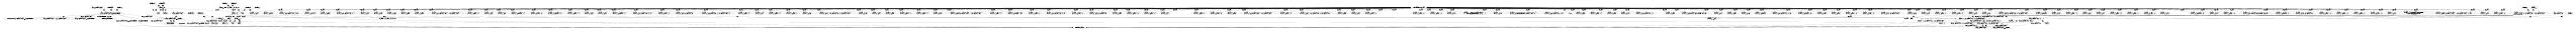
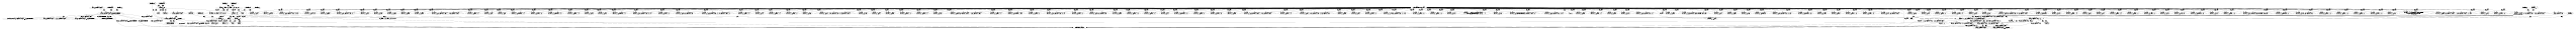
  digraph {
    n1 [label="(Call,data[l++] = mod << 6 | op->operands[1].reg << 3 | op->operands[0].regs[0])"]
    n2 [label="(Call,mod << 6 | op->operands[1].reg << 3 | op->operands[0].regs[0])"]
    n3 [label="(Block,)"]
    n4 [label="(MethodReturn,static int)"]
    n5 [label="(Call,op->operands[1].reg << 3 | op->operands[0].regs[0])"]
    n6 [label="(Call,op->operands[0].regs[0])"]
    n7 [label="(Call,op->operands[0].regs[0] == X86R_ESP)"]
    n8 [label="(Call,mod << 6)"]
    n9 [label="(Call,mod == 2)"]
    n10 [label="(Literal,6)"]
    n11 [label="(Call,mod = 0)"]
    n12 [label="(Call,mod << 5)"]
    n13 [label="(Block,)"]
    n14 [label="(Literal,0)"]
    n15 [label="(Call,mod >= 0x2)"]
    n16 [label="(Call,mod = 0x2)"]
    n17 [label="(Block,)"]
    n18 [label="(Literal,0x2)"]
    n19 [label="(Call,mod = (offset > 128 || offset < -129) ? 0x2 : 0x1)"]
    n20 [label="(Block,)"]
+   n21 [label="(Call,(offset > 128 || offset < -129) ? 0x2 : 0x1)"]
    n22 [label="(Call,op->operands[1].reg << 3)"]
    n23 [label="(Literal,3)"]
    n24 [label="(Call,op->operands[0].regs[0] == X86R_EBP)"]
    n25 [label="(Identifier,X86R_EBP)"]
    n26 [label="(Call,op->operands[0].regs[0] == X86R_UNDEFINED)"]
    n27 [label="(ControlStructure,if (op->operands[0].regs[0] == X86R_UNDEFINED))"]
    n28 [label="(Call,op->operands[0].regs[1] << 3 | op->operands[0].regs[0])"]
    n29 [label="(Call,op->operands[0].regs[1] != X86R_UNDEFINED)"]
    n30 [label="(Identifier,X86R_UNDEFINED)"]
    n31 [label="(MethodParameterIn,ut8 *data)"]
    n32 [label="(Call,data[l++] = offset)"]
    n33 [label="(Call,data[l++] = offset >> 24)"]
    n34 [label="(Call,data[l++] = offset)"]
    n35 [label="(Call,data[l++] = 0x48)"]
    n36 [label="(Call,data[l++] = op->operands[0].reg << 3 | 4)"]
    n37 [label="(Call,data[l++] = offset)"]
    n38 [label="(Call,data[l++] = op->operands[1].type & OT_BYTE ? 0x8a : 0x8b)"]
    n39 [label="(Call,data[l++] = 0x41)"]
    n40 [label="(Call,data[l++] = offset)"]
    n41 [label="(Call,data[l++] = 0x66)"]
    n42 [label="(Call,data[l++] = immediate)"]
    n43 [label="(Call,data[l++] = op->operands[0].reg << 3 | 0x5)"]
    n44 [label="(Call,data[l++] = immediate >> 56)"]
    n45 [label="(Call,data[l++] = offset)"]
    n46 [label="(Call,data[l++] = offset)"]
    n47 [label="(Call,data[l++] = offset >> 16)"]
    n48 [label="(Call,data[l++] = 0x40 | op->operands[1].regs[0])"]
    n49 [label="(Call,data[l++] = 0x66)"]
    n50 [label="(Call,data[l++] = 0xa0)"]
    n51 [label="(Call,data[l++] = offset >> 8)"]
    n52 [label="(Call,data[l++] = offset >> 24)"]
    n53 [label="(Call,data[l++] = 0x45)"]
    n54 [label="(Call,data[l++] = 0x67)"]
    n55 [label="(Call,data[l++] = 0x80 | op->operands[0].reg << 3 | op->operands[1].regs[0])"]
    n56 [label="(Call,data[l++] = immediate)"]
    n57 [label="(Call,data[l++] = 0x48)"]
    n58 [label="(Call,data[l++] = offset >> 24)"]
    n59 [label="(Call,data[l++] = 0x67)"]
    n60 [label="(Call,data[l++] = 0x41)"]
    n61 [label="(Call,data[l++] = offset >> 54)"]
    n62 [label="(Call,data[l++] = offset >> 8)"]
    n63 [label="(Call,data[l++] = offset >> 8)"]
    n64 [label="(Call,data[l++] = 0x48)"]
+   n65 [label="(Call,data[l++] = 0x48 | rex)"]
    n66 [label="(Call,data[l++] = immediate >> 32)"]
    n67 [label="(Call,data[l++] = 0x24)"]
    n68 [label="(Call,data[l++] = offset >> 16)"]
    n69 [label="(Call,data[l++] = (op->operands[0].type & OT_BYTE) ? 0x88 : 0x89)"]
    n70 [label="(Call,data[l++] = immediate >> 8)"]
    n71 [label="(Call,data[l++] = 0xb8 | op->operands[0].reg)"]
    n72 [label="(Call,data[l++] = offset >> 16)"]
    n73 [label="(Call,data[l++] = offset >> 16)"]
    n74 [label="(Call,data[l++] = offset >> 8)"]
    n75 [label="(Call,data[l++] = offset >> 16)"]
    n76 [label="(Call,data[l++] = 0x67)"]
    n77 [label="(Call,data[l++] = (op->operands[1].type & OT_BYTE ||\n\t\t\t\top->operands[0].type & OT_BYTE) ?\n\t\t\t\t0x8a : 0x8b)"]
    n78 [label="(Call,data[l++] = getsib (op->operands[1].scale[0]) << 6 | op->operands[1].regs[0] << 3 | base)"]
    n79 [label="(Call,data[l++] = 0x5)"]
    n80 [label="(Call,data[l++] = offset >> 16)"]
    n81 [label="(Call,data[l++] = 0x24)"]
    n82 [label="(Call,data[l++] = modrm)"]
    n83 [label="(Call,data[l++] = op->operands[1].reg << 3 | 0x5)"]
    n84 [label="(Call,data[l++] = 0x40 | rex)"]
    n85 [label="(Call,data[l++] = opcode)"]
    n86 [label="(Call,data[l++] = op->operands[1].reg << 3 | 4)"]
    n87 [label="(Call,data[l++] = 0x8a)"]
    n88 [label="(Call,data[l++] = 0xc7)"]
    n89 [label="(Call,data[l++] = 0x8b)"]
    n90 [label="(Call,data[l++] = 0x66)"]
    n91 [label="(Call,data[l++] = offset)"]
    n92 [label="(Call,data[l++] = offset)"]
    n93 [label="(Call,data[l++] = op->operands[1].regs[1] << 3 | op->operands[1].regs[0])"]
    n94 [label="(Call,data[l++] = offset >> 24)"]
    n95 [label="(Call,data[l++] = 0xa1)"]
    n96 [label="(Call,data[l++] = rex)"]
    n97 [label="(Call,data[l++] = immediate >> 24)"]
    n98 [label="(Call,data[l++] = offset >> 16)"]
    n99 [label="(Call,data[l++] = immediate >> 48)"]
    n100 [label="(Call,data[l++] = offset >> 40)"]
    n101 [label="(Call,data[l++] = 0x05)"]
    n102 [label="(Call,data[l++] = 0x48)"]
    n103 [label="(Call,data[l++] = immediate >> 40)"]
    n104 [label="(Call,data[l++] = op->operands[1].reg << 3 | 0x4)"]
    n105 [label="(Call,data[l++] = offset >> 8)"]
    n106 [label="(Call,data[l++] = 0xc0 | op->operands[0].reg)"]
    n107 [label="(Call,data[l++] = op->operands[0].reg << 3 | (op->operands[1].regs[0] - 8))"]
    n108 [label="(Call,data[l++] = offset >> 24)"]
    n109 [label="(Call,data[l++] = 0x44)"]
    n110 [label="(Call,data[l++] = offset >> 24)"]
    n111 [label="(Call,data[l++] = offset >> 8)"]
    n112 [label="(Call,data[l++] = 0x66)"]
    n113 [label="(Call,data[l++] = mod << 5 | op->operands[0].reg << 3 | op->operands[1].regs[0])"]
    n114 [label="(Call,data[l++] = 0x8c)"]
    n115 [label="(Call,data[l++] = 0x49)"]
    n116 [label="(Call,data[l++] = offset)"]
    n117 [label="(Call,data[l++] = offset >> 8)"]
    n118 [label="(Call,data[l++] = offset >> 24)"]
    n119 [label="(Call,data[l++] = 0x25)"]
    n120 [label="(Call,data[l++] = getsib (op->operands[1].scale[0]) << 3 | op->operands[1].regs[0])"]
    n121 [label="(Call,data[l++] = offset >> 24)"]
    n122 [label="(Call,data[l++] = (immediate >> byte))"]
    n123 [label="(Call,data[l++] = offset >> 8)"]
    n124 [label="(Call,data[l++] = op->operands[0].reg << 3 | 0x4)"]
    n125 [label="(Call,data[l++] = offset >> 8)"]
    n126 [label="(Call,data[l++] = 0xb0 | op->operands[0].reg)"]
    n127 [label="(Call,data[l++] = offset)"]
    n128 [label="(Call,data[l++] = offset >> 16)"]
    n129 [label="(Call,data[l++] = offset >> 24)"]
    n130 [label="(Call,data[l++] = sib)"]
+   n131 [label="(Call,data[l++] = immediate >> 16)"]
    n132 [label="(Call,data[l++] = offset >> 8)"]
    n133 [label="(Call,data[l++] = offset >> 32)"]
    n134 [label="(Call,data[l++] = offset)"]
    n135 [label="(Call,data[l++] = op->operands[0].regs[1] << 3 | op->operands[0].regs[0])"]
    n136 [label="(Call,data[l++] = offset >> 24)"]
    n137 [label="(Call,data[l++] = offset >> 48)"]
    n138 [label="(Call,data[l++] = mod << 6 | op->operands[1].reg << 3 | op->operands[0].reg)"]
    n139 [label="(Call,data[l++] = offset)"]
    n140 [label="(Call,data[l++] = 0x0d)"]
    n141 [label="(Call,data[l++] = offset >> 8)"]
+   n142 [label="(Call,data[l++] = (((ut32)op->operands[0].reg) << 3) | 0x5)"]
    n143 [label="(Call,data[l++] = offset >> 16)"]
    n144 [label="(Call,data[l++] = offset >> 16)"]
    n145 [label="(Call,data[l++] = 0x48)"]
    n146 [label="(Call,data[l++] = getsib (op->operands[0].scale[0]) << 6 |\n\t\t\t\t\t\t    op->operands[0].regs[0] << 3 | 5)"]
    n147 [label="(Call,data[l++] = 0x67)"]
    n148 [label="(Call,data[l++] = SEG_REG_PREFIXES[op->operands[1].regs[0] % 6])"]
    n149 [label="(Call,data[l++] = op->operands[0].reg << 3 | 0x4)"]
    1000102
    n151 [label="(Identifier,data)"]
    n152 [label="(Identifier,data)"]
    n153 [label="(Identifier,op)"]
    n154 [label="(Identifier,op)"]
    n155 [label="(Identifier,mod)"]
    n156 [label="(Call,data[l++])"]
    n157 [label="(Identifier,mod)"]
    n158 [label="(Call,op->operands[0].regs[0])"]
    n159 [label="(Call,op->operands[0].regs[0])"]
    n160 [label="(Identifier,op)"]
    n161 [label="(Identifier,mod)"]
    n162 [label="(Call,op->operands[1].reg)"]
    n163 [label="(Identifier,mod)"]
-   n164 [label="(Identifier,base)"]
+   n164 [label="(Literal,base)"]
    n165 [label="(Identifier,op)"]
    n166 [label="(Identifier,op)"]
    n1 -> n2 [label="CFG: "]
    n1 -> n3 [label="AST: "]
    n1 -> n4 [label="DDG: data[l++]"]
    n1 -> n4 [label="DDG: mod << 6 | op->operands[1].reg << 3 | op->operands[0].regs[0]"]
    n2 -> n1 [label="AST: "]
    n2 -> n1 [label="DDG: mod << 6"]
    n2 -> n1 [label="DDG: op->operands[1].reg << 3 | op->operands[0].regs[0]"]
    n2 -> n4 [label="DDG: mod << 6"]
    n2 -> n4 [label="DDG: op->operands[1].reg << 3 | op->operands[0].regs[0]"]
    n2 -> n5 [label="CFG: "]
    n5 -> n2 [label="AST: "]
    n5 -> n2 [label="DDG: op->operands[1].reg << 3"]
    n5 -> n2 [label="DDG: op->operands[0].regs[0]"]
    n5 -> n4 [label="DDG: op->operands[1].reg << 3"]
    n5 -> n6 [label="CFG: "]
    n5 -> n7 [label="DDG: op->operands[0].regs[0]"]
    n6 -> n5 [label="AST: "]
    n8 -> n2 [label="AST: "]
    n8 -> n2 [label="DDG: mod"]
    n8 -> n2 [label="DDG: 6"]
    n8 -> n9 [label="DDG: mod"]
    n8 -> n10 [label="CFG: "]
    n10 -> n8 [label="AST: "]
    n11 -> n4 [label="DDG: mod"]
-   n11 -> n8 [label="DDG: mod"]
+   n8 -> n11 [label="DDG: mod"]
    n11 -> n12 [label="DDG: mod"]
    n11 -> n13 [label="AST: "]
    n11 -> n14 [label="CFG: "]
    n11 -> n15 [label="DDG: mod"]
    n14 -> n11 [label="AST: "]
    n16 -> n8 [label="DDG: mod"]
    n16 -> n17 [label="AST: "]
    n16 -> n18 [label="CFG: "]
    n18 -> n16 [label="AST: "]
    n19 -> n4 [label="DDG: (offset > 128 || offset < -129) ? 0x2 : 0x1"]
    n19 -> n8 [label="DDG: mod"]
    n19 -> n20 [label="AST: "]
+   n19 -> n21 [label="CFG: "]
+   n21 -> n19 [label="AST: "]
    n22 -> n4 [label="DDG: op->operands[1].reg"]
    n22 -> n5 [label="AST: "]
    n22 -> n5 [label="DDG: op->operands[1].reg"]
    n22 -> n5 [label="DDG: 3"]
    n22 -> n23 [label="CFG: "]
+   n23 -> n22 [label="AST: "]
    n24 -> n4 [label="DDG: X86R_EBP"]
    n24 -> n4 [label="DDG: op->operands[0].regs[0] == X86R_EBP"]
    n24 -> n5 [label="DDG: op->operands[0].regs[0]"]
    n24 -> n25 [label="CFG: "]
    n25 -> n24 [label="AST: "]
    n26 -> n4 [label="DDG: X86R_UNDEFINED"]
    n26 -> n4 [label="DDG: op->operands[0].regs[0]"]
    n26 -> n4 [label="DDG: op->operands[0].regs[0] == X86R_UNDEFINED"]
    n26 -> n24 [label="DDG: op->operands[0].regs[0]"]
    n26 -> n27 [label="AST: "]
    n26 -> n28 [label="DDG: op->operands[0].regs[0]"]
    n26 -> n29 [label="DDG: X86R_UNDEFINED"]
    n26 -> n30 [label="CFG: "]
    n30 -> n26 [label="AST: "]
    n31 -> n1 [label="DDG: data"]
    n31 -> n4 [label="DDG: data"]
    n31 -> n32 [label="DDG: data"]
    n31 -> n33 [label="DDG: data"]
    n31 -> n34 [label="DDG: data"]
    n31 -> n35 [label="DDG: data"]
    n31 -> n36 [label="DDG: data"]
    n31 -> n37 [label="DDG: data"]
    n31 -> n38 [label="DDG: data"]
    n31 -> n39 [label="DDG: data"]
    n31 -> n40 [label="DDG: data"]
    n31 -> n41 [label="DDG: data"]
    n31 -> n42 [label="DDG: data"]
    n31 -> n43 [label="DDG: data"]
    n31 -> n44 [label="DDG: data"]
    n31 -> n45 [label="DDG: data"]
    n31 -> n46 [label="DDG: data"]
    n31 -> n47 [label="DDG: data"]
    n31 -> n48 [label="DDG: data"]
    n31 -> n49 [label="DDG: data"]
    n31 -> n50 [label="DDG: data"]
    n31 -> n51 [label="DDG: data"]
    n31 -> n52 [label="DDG: data"]
    n31 -> n53 [label="DDG: data"]
    n31 -> n54 [label="DDG: data"]
    n31 -> n55 [label="DDG: data"]
    n31 -> n56 [label="DDG: data"]
    n31 -> n57 [label="DDG: data"]
    n31 -> n58 [label="DDG: data"]
    n31 -> n59 [label="DDG: data"]
    n31 -> n60 [label="DDG: data"]
    n31 -> n61 [label="DDG: data"]
    n31 -> n62 [label="DDG: data"]
    n31 -> n63 [label="DDG: data"]
    n31 -> n64 [label="DDG: data"]
+   n31 -> n65 [label="DDG: data"]
    n31 -> n66 [label="DDG: data"]
    n31 -> n67 [label="DDG: data"]
    n31 -> n68 [label="DDG: data"]
    n31 -> n69 [label="DDG: data"]
    n31 -> n70 [label="DDG: data"]
    n31 -> n71 [label="DDG: data"]
    n31 -> n72 [label="DDG: data"]
    n31 -> n73 [label="DDG: data"]
    n31 -> n74 [label="DDG: data"]
    n31 -> n75 [label="DDG: data"]
    n31 -> n76 [label="DDG: data"]
    n31 -> n77 [label="DDG: data"]
    n31 -> n78 [label="DDG: data"]
    n31 -> n79 [label="DDG: data"]
    n31 -> n80 [label="DDG: data"]
    n31 -> n81 [label="DDG: data"]
    n31 -> n82 [label="DDG: data"]
    n31 -> n83 [label="DDG: data"]
    n31 -> n84 [label="DDG: data"]
    n31 -> n85 [label="DDG: data"]
    n31 -> n86 [label="DDG: data"]
-   n137 -> n87 [label="DDG: data"]
+   n31 -> n87 [label="DDG: data"]
    n31 -> n88 [label="DDG: data"]
    n31 -> n89 [label="DDG: data"]
    n31 -> n90 [label="DDG: data"]
    n31 -> n91 [label="DDG: data"]
    n31 -> n92 [label="DDG: data"]
    n31 -> n93 [label="DDG: data"]
    n31 -> n94 [label="DDG: data"]
    n31 -> n95 [label="DDG: data"]
    n31 -> n96 [label="DDG: data"]
    n31 -> n97 [label="DDG: data"]
    n31 -> n98 [label="DDG: data"]
    n31 -> n99 [label="DDG: data"]
    n31 -> n100 [label="DDG: data"]
    n31 -> n101 [label="DDG: data"]
    n31 -> n102 [label="DDG: data"]
    n31 -> n103 [label="DDG: data"]
    n31 -> n104 [label="DDG: data"]
    n31 -> n105 [label="DDG: data"]
    n31 -> n106 [label="DDG: data"]
    n31 -> n107 [label="DDG: data"]
    n31 -> n108 [label="DDG: data"]
    n31 -> n109 [label="DDG: data"]
    n31 -> n110 [label="DDG: data"]
    n31 -> n111 [label="DDG: data"]
    n31 -> n112 [label="DDG: data"]
    n31 -> n113 [label="DDG: data"]
    n31 -> n114 [label="DDG: data"]
    n31 -> n115 [label="DDG: data"]
    n31 -> n116 [label="DDG: data"]
    n31 -> n117 [label="DDG: data"]
    n31 -> n118 [label="DDG: data"]
    n31 -> n119 [label="DDG: data"]
    n31 -> n120 [label="DDG: data"]
    n31 -> n121 [label="DDG: data"]
    n31 -> n122 [label="DDG: data"]
    n31 -> n123 [label="DDG: data"]
    n31 -> n124 [label="DDG: data"]
    n31 -> n125 [label="DDG: data"]
    n31 -> n126 [label="DDG: data"]
    n31 -> n127 [label="DDG: data"]
    n31 -> n128 [label="DDG: data"]
    n31 -> n129 [label="DDG: data"]
    n31 -> n130 [label="DDG: data"]
+   n31 -> n131 [label="DDG: data"]
    n31 -> n132 [label="DDG: data"]
    n31 -> n133 [label="DDG: data"]
    n31 -> n134 [label="DDG: data"]
    n31 -> n135 [label="DDG: data"]
    n31 -> n136 [label="DDG: data"]
    n31 -> n137 [label="DDG: data"]
    n31 -> n138 [label="DDG: data"]
    n31 -> n139 [label="DDG: data"]
    n31 -> n140 [label="DDG: data"]
    n31 -> n141 [label="DDG: data"]
+   n31 -> n142 [label="DDG: data"]
    n31 -> n143 [label="DDG: data"]
    n31 -> n144 [label="DDG: data"]
    n31 -> n145 [label="DDG: data"]
    n31 -> n146 [label="DDG: data"]
    n31 -> n147 [label="DDG: data"]
    n31 -> n148 [label="DDG: data"]
    n31 -> n149 [label="DDG: data"]
    n31 -> 1000102 [label="AST: "]
    n151 -> n26 [label="CFG: "]
    n152 -> n16 [label="CFG: "]
    n152 -> n24 [label="CFG: "]
    n153 -> n26 [label="CFG: "]
    n154 -> n1 [label="CFG: "]
    n155 -> n11 [label="AST: "]
    n156 -> n1 [label="AST: "]
    n157 -> n8 [label="AST: "]
    n158 -> n26 [label="AST: "]
    n159 -> n24 [label="AST: "]
    n160 -> n8 [label="CFG: "]
    n161 -> n16 [label="AST: "]
    n161 -> n24 [label="CFG: "]
    n162 -> n22 [label="AST: "]
    n163 -> n19 [label="AST: "]
    n164 -> n11 [label="CFG: "]
    n165 -> n22 [label="CFG: "]
    n166 -> n19 [label="CFG: "]
  }
